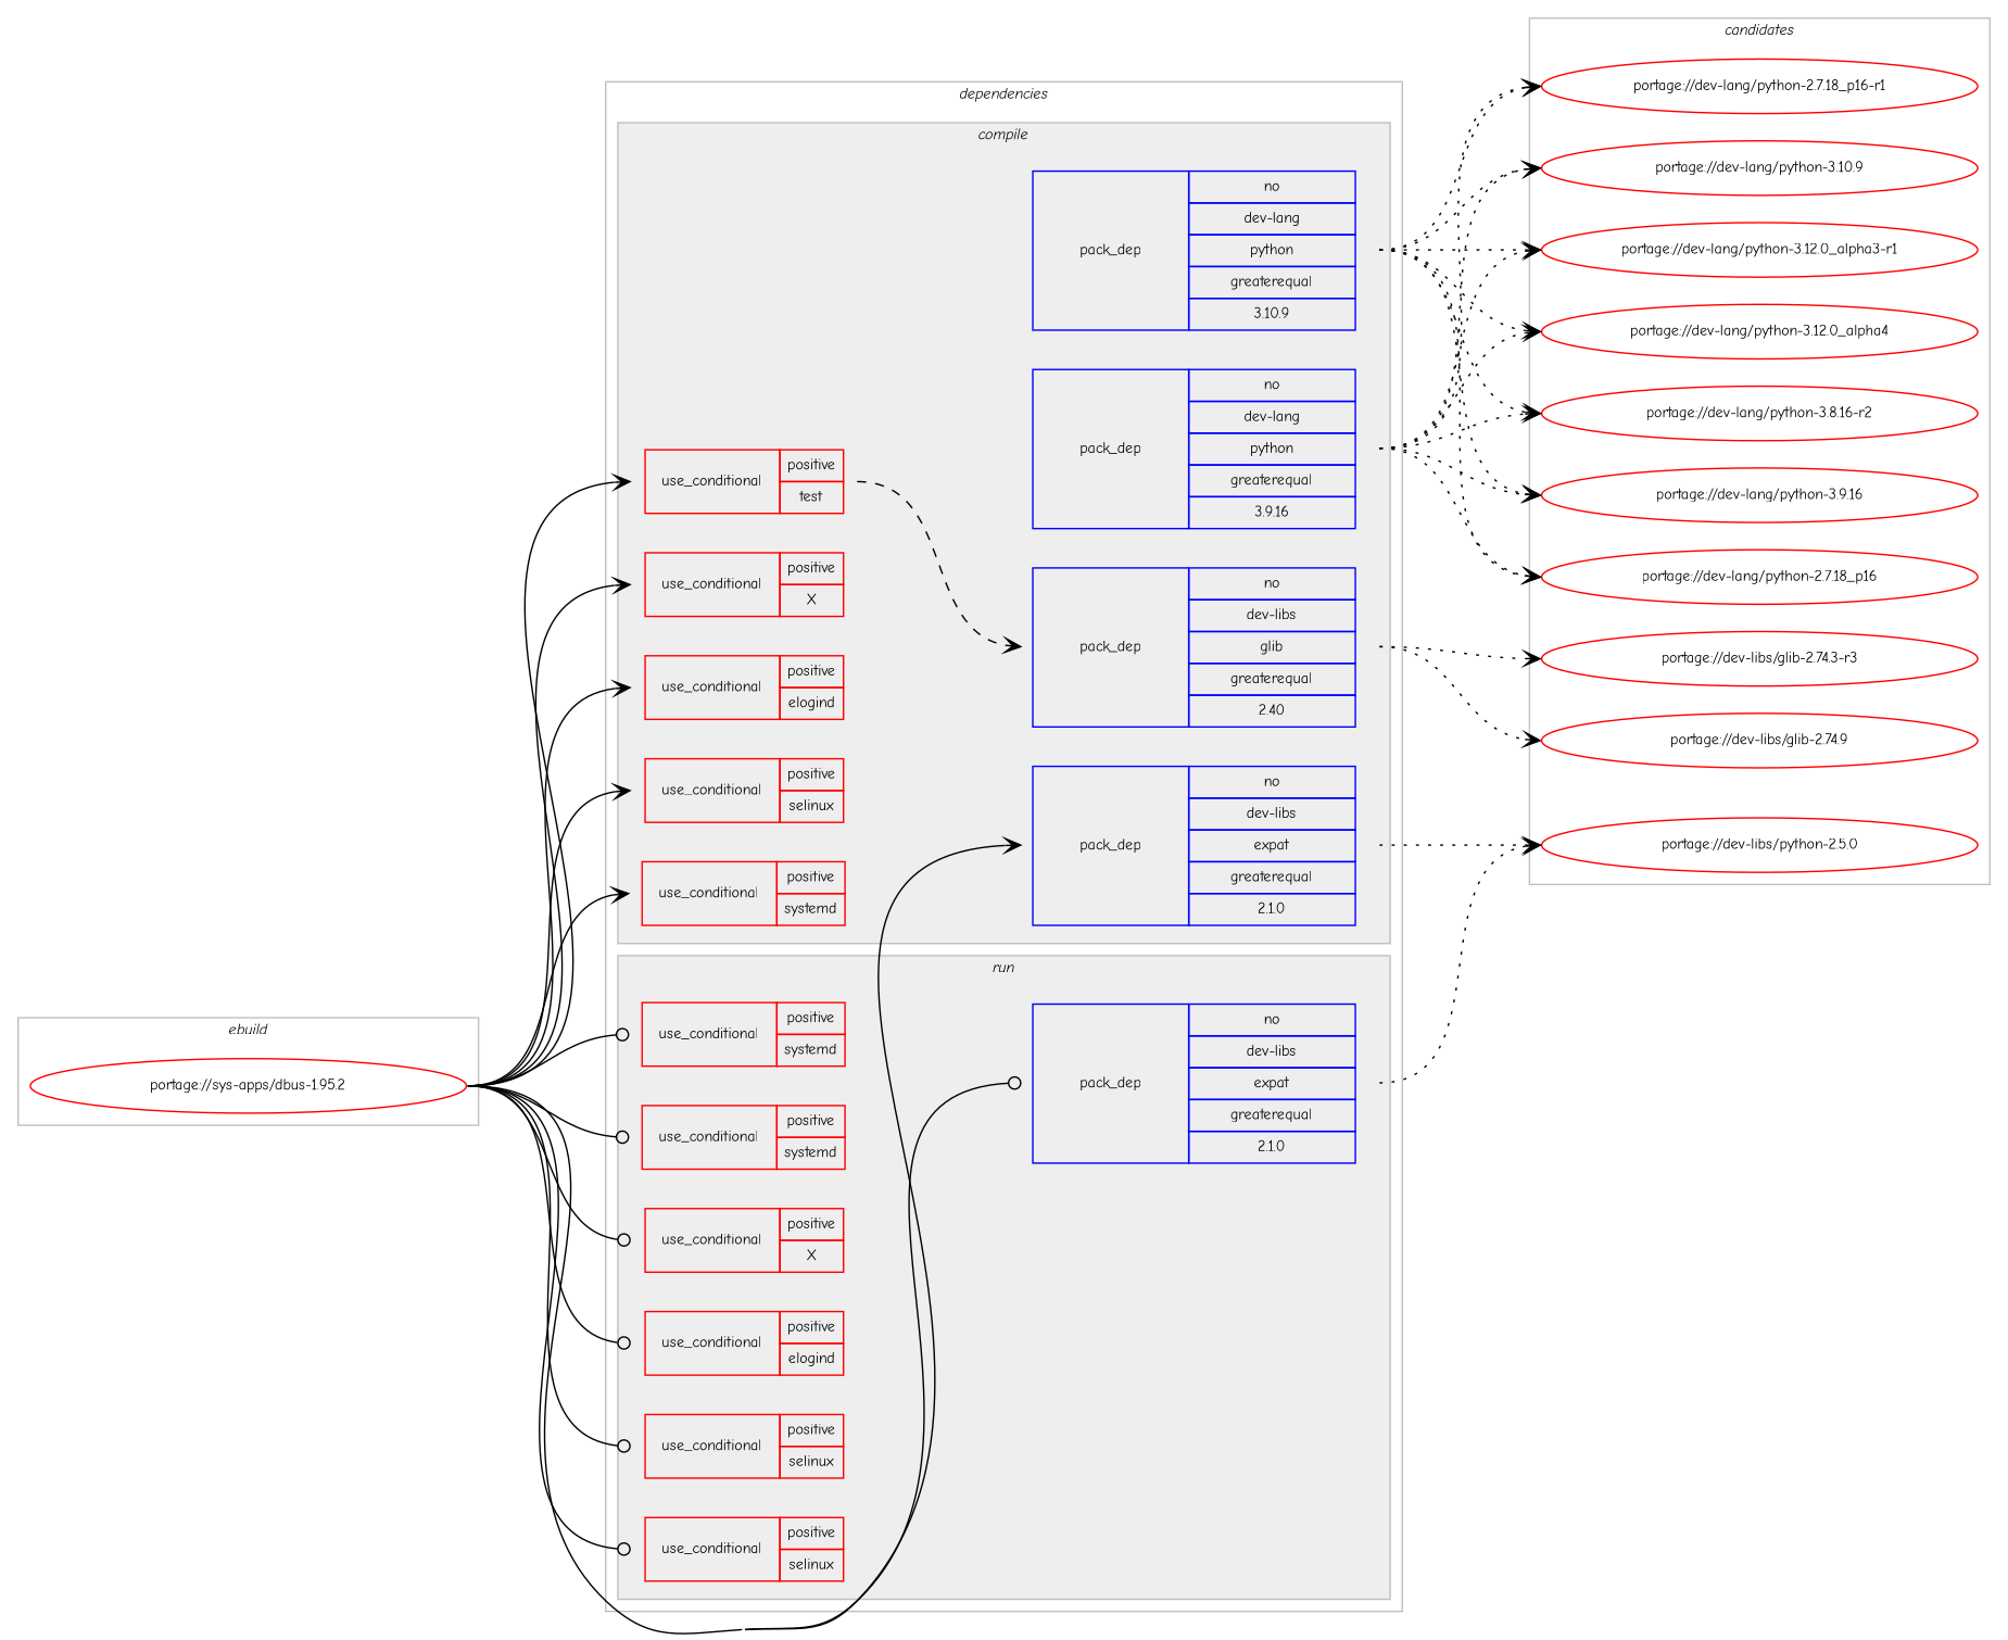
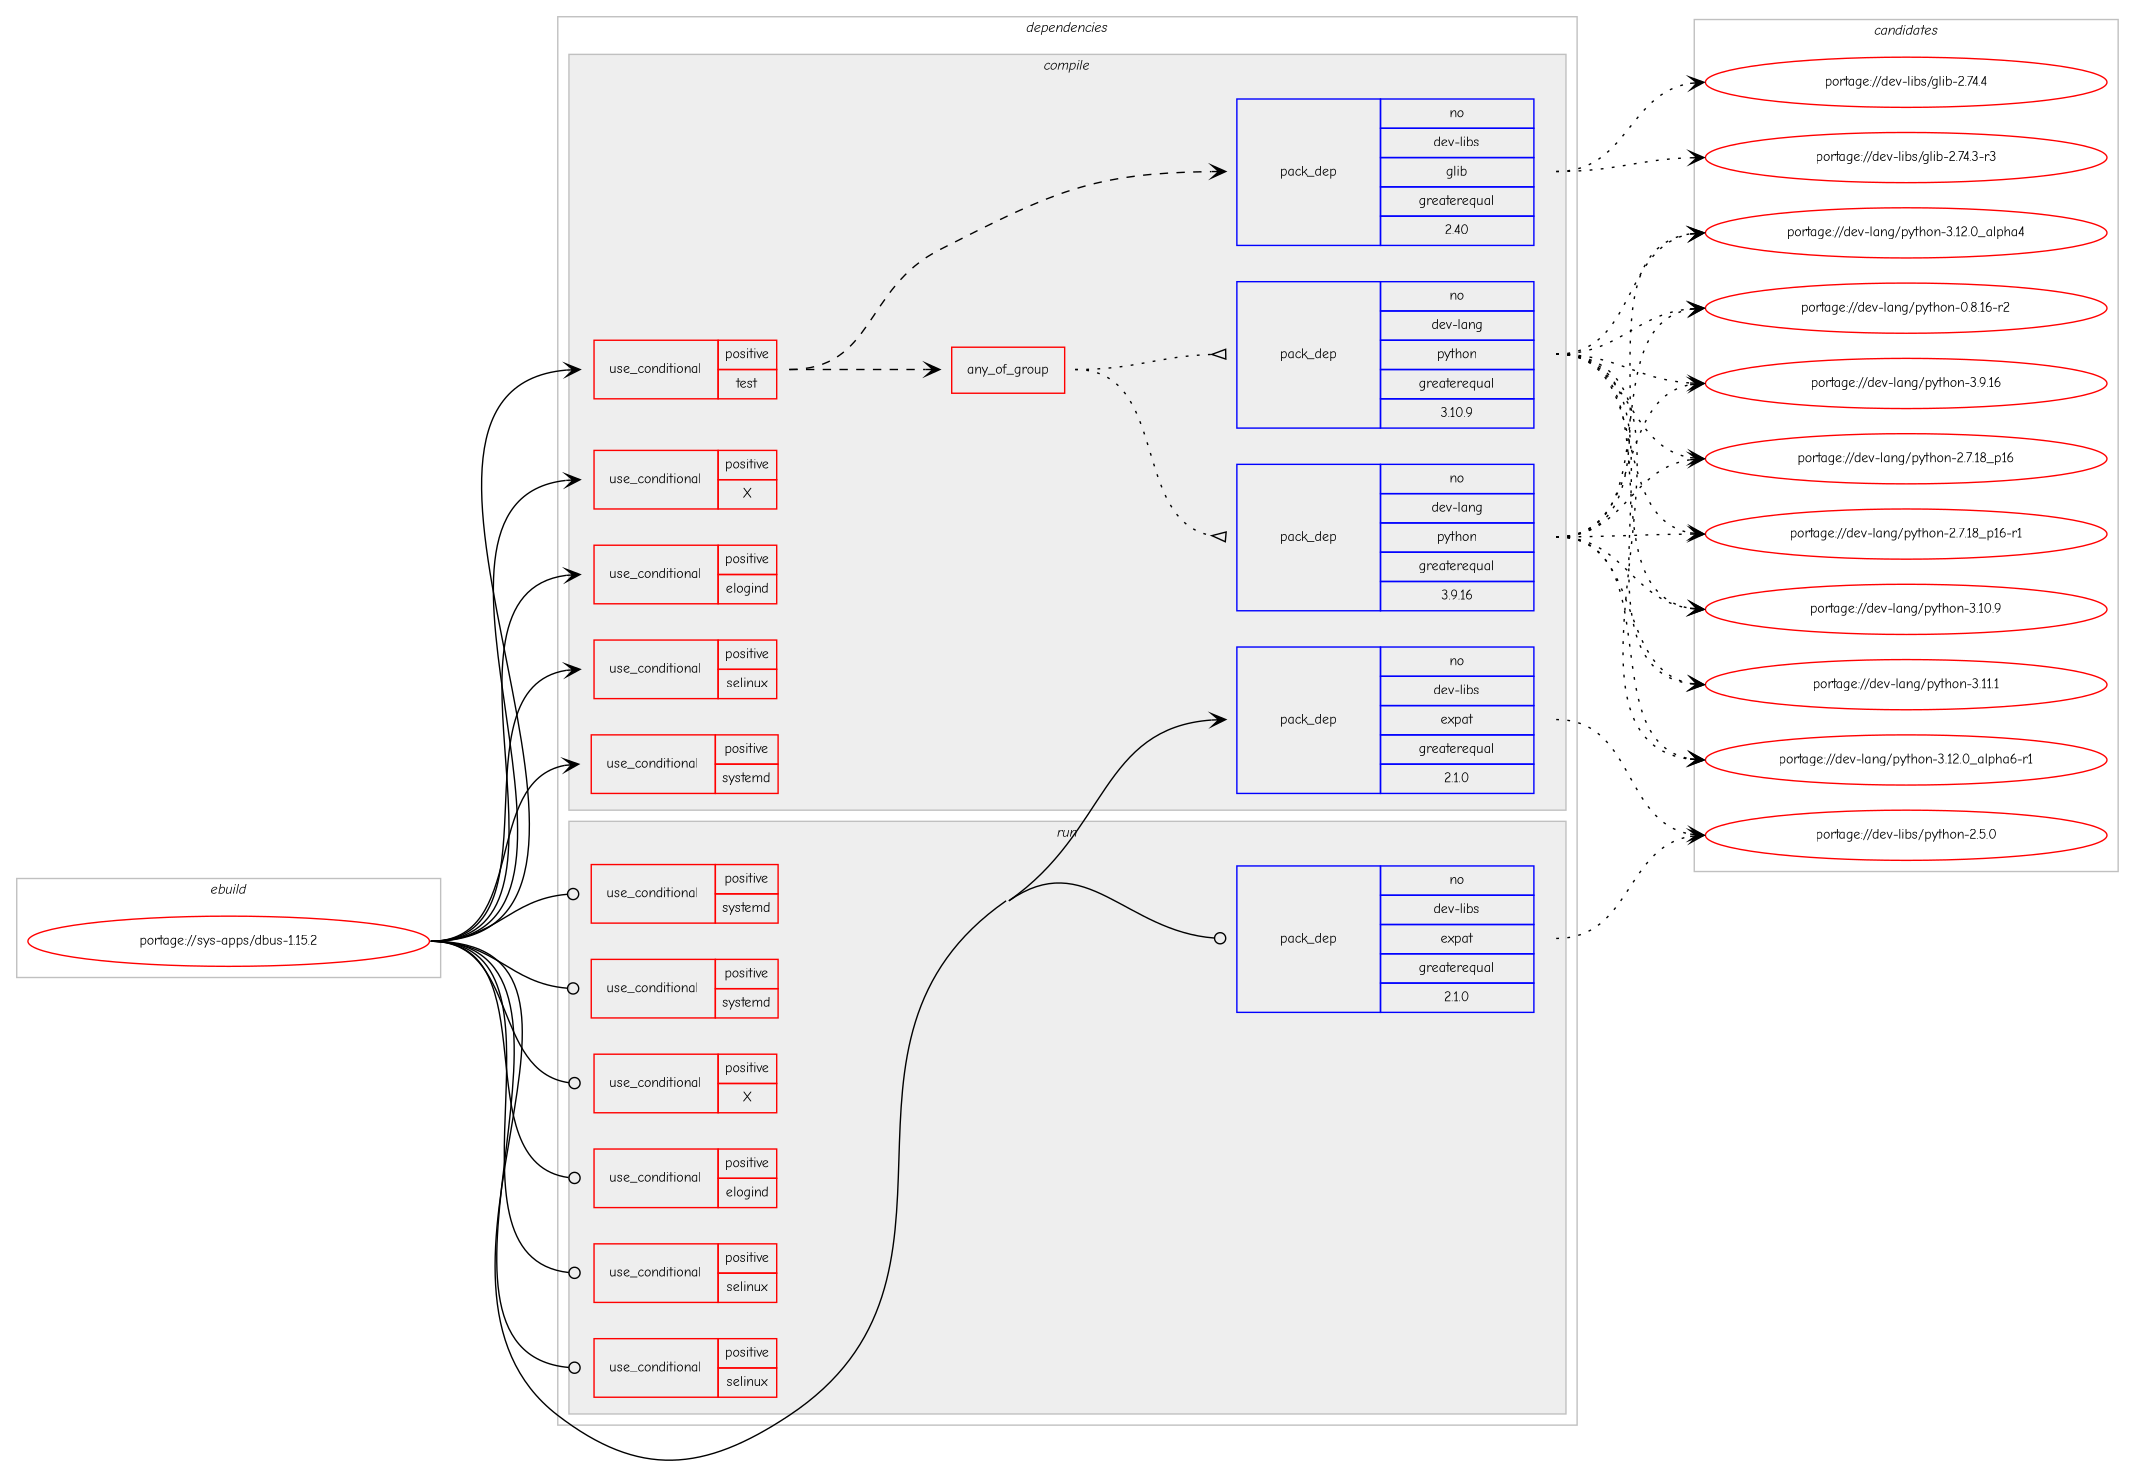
  digraph {
    compound=true
    concentrate=true
    fontname="Comic Neue"
    fontsize=10
    newrank=true
    rankdir=LR
    ranksep=1.5
    node [color=red fontname="Comic Neue" fontsize=10 shape=none]
    edge [arrowhead=vee fontname="Comic Neue" headport=w style=dotted tailport=e weight=100]
-   n1 [label="portage://sys-apps/dbus-1.95.2" width=4 shape=""]
+   n1 [label="portage://sys-apps/dbus-1.15.2" width=4 shape=""]
    n2 [label=<<TABLE BORDER="0" CELLBORDER="1" CELLSPACING="0" CELLPADDING="4"><TR><TD ROWSPAN="3" CELLPADDING="10">use_conditional</TD></TR><TR><TD>positive</TD></TR><TR><TD>X</TD></TR></TABLE>>]
    n3 [label=<<TABLE BORDER="0" CELLBORDER="1" CELLSPACING="0" CELLPADDING="4"><TR><TD ROWSPAN="3" CELLPADDING="10">use_conditional</TD></TR><TR><TD>positive</TD></TR><TR><TD>elogind</TD></TR></TABLE>>]
    n4 [label=<<TABLE BORDER="0" CELLBORDER="1" CELLSPACING="0" CELLPADDING="4"><TR><TD ROWSPAN="3" CELLPADDING="10">use_conditional</TD></TR><TR><TD>positive</TD></TR><TR><TD>selinux</TD></TR></TABLE>>]
    n5 [label=<<TABLE BORDER="0" CELLBORDER="1" CELLSPACING="0" CELLPADDING="4"><TR><TD ROWSPAN="3" CELLPADDING="10">use_conditional</TD></TR><TR><TD>positive</TD></TR><TR><TD>systemd</TD></TR></TABLE>>]
    n6 [color=blue label=<<TABLE BORDER="0" CELLBORDER="1" CELLSPACING="0" CELLPADDING="4" WIDTH="220"><TR><TD ROWSPAN="6" CELLPADDING="30">pack_dep</TD></TR><TR><TD WIDTH="110">no</TD></TR><TR><TD>dev-lang</TD></TR><TR><TD>python</TD></TR><TR><TD>greaterequal</TD></TR><TR><TD>3.10.9</TD></TR></TABLE>>]
    n7 [color=blue label=<<TABLE BORDER="0" CELLBORDER="1" CELLSPACING="0" CELLPADDING="4" WIDTH="220"><TR><TD ROWSPAN="6" CELLPADDING="30">pack_dep</TD></TR><TR><TD WIDTH="110">no</TD></TR><TR><TD>dev-lang</TD></TR><TR><TD>python</TD></TR><TR><TD>greaterequal</TD></TR><TR><TD>3.9.16</TD></TR></TABLE>>]
+   n8 [label=<<TABLE BORDER="0" CELLBORDER="1" CELLSPACING="0" CELLPADDING="4"><TR><TD CELLPADDING="10">any_of_group</TD></TR></TABLE>>]
    n9 [color=blue label=<<TABLE BORDER="0" CELLBORDER="1" CELLSPACING="0" CELLPADDING="4" WIDTH="220"><TR><TD ROWSPAN="6" CELLPADDING="30">pack_dep</TD></TR><TR><TD WIDTH="110">no</TD></TR><TR><TD>dev-libs</TD></TR><TR><TD>glib</TD></TR><TR><TD>greaterequal</TD></TR><TR><TD>2.40</TD></TR></TABLE>>]
    n10 [label=<<TABLE BORDER="0" CELLBORDER="1" CELLSPACING="0" CELLPADDING="4"><TR><TD ROWSPAN="3" CELLPADDING="10">use_conditional</TD></TR><TR><TD>positive</TD></TR><TR><TD>test</TD></TR></TABLE>>]
    n11 [color=blue label=<<TABLE BORDER="0" CELLBORDER="1" CELLSPACING="0" CELLPADDING="4" WIDTH="220"><TR><TD ROWSPAN="6" CELLPADDING="30">pack_dep</TD></TR><TR><TD WIDTH="110">no</TD></TR><TR><TD>dev-libs</TD></TR><TR><TD>expat</TD></TR><TR><TD>greaterequal</TD></TR><TR><TD>2.1.0</TD></TR></TABLE>>]
    n12 [label=<<TABLE BORDER="0" CELLBORDER="1" CELLSPACING="0" CELLPADDING="4"><TR><TD ROWSPAN="3" CELLPADDING="10">use_conditional</TD></TR><TR><TD>positive</TD></TR><TR><TD>X</TD></TR></TABLE>>]
    n13 [label=<<TABLE BORDER="0" CELLBORDER="1" CELLSPACING="0" CELLPADDING="4"><TR><TD ROWSPAN="3" CELLPADDING="10">use_conditional</TD></TR><TR><TD>positive</TD></TR><TR><TD>elogind</TD></TR></TABLE>>]
    n14 [label=<<TABLE BORDER="0" CELLBORDER="1" CELLSPACING="0" CELLPADDING="4"><TR><TD ROWSPAN="3" CELLPADDING="10">use_conditional</TD></TR><TR><TD>positive</TD></TR><TR><TD>selinux</TD></TR></TABLE>>]
    n15 [label=<<TABLE BORDER="0" CELLBORDER="1" CELLSPACING="0" CELLPADDING="4"><TR><TD ROWSPAN="3" CELLPADDING="10">use_conditional</TD></TR><TR><TD>positive</TD></TR><TR><TD>selinux</TD></TR></TABLE>>]
    n16 [label=<<TABLE BORDER="0" CELLBORDER="1" CELLSPACING="0" CELLPADDING="4"><TR><TD ROWSPAN="3" CELLPADDING="10">use_conditional</TD></TR><TR><TD>positive</TD></TR><TR><TD>systemd</TD></TR></TABLE>>]
    n17 [label=<<TABLE BORDER="0" CELLBORDER="1" CELLSPACING="0" CELLPADDING="4"><TR><TD ROWSPAN="3" CELLPADDING="10">use_conditional</TD></TR><TR><TD>positive</TD></TR><TR><TD>systemd</TD></TR></TABLE>>]
    n18 [color=blue label=<<TABLE BORDER="0" CELLBORDER="1" CELLSPACING="0" CELLPADDING="4" WIDTH="220"><TR><TD ROWSPAN="6" CELLPADDING="30">pack_dep</TD></TR><TR><TD WIDTH="110">no</TD></TR><TR><TD>dev-libs</TD></TR><TR><TD>expat</TD></TR><TR><TD>greaterequal</TD></TR><TR><TD>2.1.0</TD></TR></TABLE>>]
    n19 [label="portage://dev-lang/python-2.7.18_p16" width=4 shape=""]
    n20 [label="portage://dev-lang/python-2.7.18_p16-r1" width=4 shape=""]
    n21 [label="portage://dev-lang/python-3.10.9" width=4 shape=""]
-   n23 [label="portage://dev-lang/python-3.12.0_alpha3-r1" width=4 shape=""]
+   n22 [label="portage://dev-lang/python-3.11.1" width=4 shape=""]
+   n23 [label="portage://dev-lang/python-3.12.0_alpha6-r1" width=4 shape=""]
    n24 [label="portage://dev-lang/python-3.12.0_alpha4" width=4 shape=""]
-   n25 [label="portage://dev-lang/python-3.8.16-r2" width=4 shape=""]
+   n25 [label="portage://dev-lang/python-0.8.16-r2" width=4 shape=""]
    n26 [label="portage://dev-lang/python-3.9.16" width=4 shape=""]
    n27 [label="portage://dev-libs/glib-2.74.3-r3" width=4 shape=""]
-   n28 [label="portage://dev-libs/glib-2.74.9" width=4 shape=""]
+   n28 [label="portage://dev-libs/glib-2.74.4" width=4 shape=""]
    n29 [label="portage://dev-libs/python-2.5.0" width=4 shape=""]
    subgraph cluster_1 {
      color=gray
      label=<<i>ebuild</i>>
      n1
    }
    subgraph cluster_2 {
      color=gray
      label=<<i>dependencies</i>>
      subgraph cluster_3 {
        color=gray
        fillcolor="#eeeeee"
        label=<<i>compile</i>>
        style=filled
        subgraph sub_4 {
          color=gray
          fillcolor="#eeeeee"
          label=<<i>compile</i>>
          style=filled
          n2
        }
        subgraph sub_5 {
          color=gray
          fillcolor="#eeeeee"
          label=<<i>compile</i>>
          style=filled
          n3
        }
        subgraph sub_6 {
          color=gray
          fillcolor="#eeeeee"
          label=<<i>compile</i>>
          style=filled
          n4
        }
        subgraph sub_7 {
          color=gray
          fillcolor="#eeeeee"
          label=<<i>compile</i>>
          style=filled
          n5
        }
        subgraph sub_8 {
          color=gray
          fillcolor="#eeeeee"
          label=<<i>compile</i>>
          style=filled
          n10
          subgraph sub_9 {
            color=gray
            fillcolor="#eeeeee"
            label=<<i>compile</i>>
            style=filled
+           n8
            subgraph sub_10 {
              color=gray
              fillcolor="#eeeeee"
              label=<<i>compile</i>>
              style=filled
              n6
            }
            subgraph sub_11 {
              color=gray
              fillcolor="#eeeeee"
              label=<<i>compile</i>>
              style=filled
              n7
            }
          }
          subgraph sub_12 {
            color=gray
            fillcolor="#eeeeee"
            label=<<i>compile</i>>
            style=filled
            n9
          }
        }
        subgraph sub_13 {
          color=gray
          fillcolor="#eeeeee"
          label=<<i>compile</i>>
          style=filled
          n11
        }
      }
      subgraph cluster_14 {
        color=gray
        fillcolor="#eeeeee"
        label=<<i>compile and run</i>>
        style=filled
      }
      subgraph cluster_15 {
        color=gray
        fillcolor="#eeeeee"
        label=<<i>run</i>>
        style=filled
        subgraph sub_16 {
          color=gray
          fillcolor="#eeeeee"
          label=<<i>run</i>>
          style=filled
          n12
        }
        subgraph sub_17 {
          color=gray
          fillcolor="#eeeeee"
          label=<<i>run</i>>
          style=filled
          n13
        }
        subgraph sub_18 {
          color=gray
          fillcolor="#eeeeee"
          label=<<i>run</i>>
          style=filled
          n14
        }
        subgraph sub_19 {
          color=gray
          fillcolor="#eeeeee"
          label=<<i>run</i>>
          style=filled
          n15
        }
        subgraph sub_20 {
          color=gray
          fillcolor="#eeeeee"
          label=<<i>run</i>>
          style=filled
          n16
        }
        subgraph sub_21 {
          color=gray
          fillcolor="#eeeeee"
          label=<<i>run</i>>
          style=filled
          n17
        }
        subgraph sub_22 {
          color=gray
          fillcolor="#eeeeee"
          label=<<i>run</i>>
          style=filled
          n18
        }
      }
    }
    subgraph cluster_23 {
      color=gray
      label=<<i>candidates</i>>
      rank=same
      subgraph sub_24 {
        color=black
        label=<<i>candidates</i>>
        nodesep=1
        rank=same
        n19
        n20
        n21
+       n22
        n23
        n24
        n25
        n26
      }
      subgraph sub_25 {
        color=black
        label=<<i>candidates</i>>
        nodesep=1
        rank=same
        n19
        n20
        n21
+       n22
        n23
        n24
        n25
        n26
      }
      subgraph sub_26 {
        color=black
        label=<<i>candidates</i>>
        nodesep=1
        rank=same
        n27
        n28
      }
      subgraph sub_27 {
        color=black
        label=<<i>candidates</i>>
        nodesep=1
        rank=same
        n29
      }
      subgraph sub_28 {
        color=black
        label=<<i>candidates</i>>
        nodesep=1
        rank=same
        n29
      }
    }
    n1 -> n2 [style=solid weight=20]
    n1 -> n3 [style=solid weight=20]
    n1 -> n4 [style=solid weight=20]
    n1 -> n5 [style=solid weight=20]
    n1 -> n10 [style=solid weight=20]
    n1 -> n11 [style=solid weight=20]
    n1 -> n12 [arrowhead=odot style=solid weight=20]
    n1 -> n13 [arrowhead=odot style=solid weight=20]
    n1 -> n14 [arrowhead=odot style=solid weight=20]
    n1 -> n15 [arrowhead=odot style=solid weight=20]
    n1 -> n16 [arrowhead=odot style=solid weight=20]
    n1 -> n17 [arrowhead=odot style=solid weight=20]
    n1 -> n18 [arrowhead=odot style=solid weight=20]
    n6 -> n19
    n6 -> n20
    n6 -> n21
+   n6 -> n22
    n6 -> n23
    n6 -> n24
    n6 -> n25
    n6 -> n26
    n7 -> n19
    n7 -> n20
    n7 -> n21
+   n7 -> n22
    n7 -> n23
    n7 -> n24
    n7 -> n25
    n7 -> n26
+   n8 -> n6 [arrowhead=oinv weight=20]
+   n8 -> n7 [arrowhead=oinv weight=20]
    n9 -> n27
    n9 -> n28
+   n10 -> n8 [style=dashed weight=20]
    n10 -> n9 [style=dashed weight=20]
    n11 -> n29
    n18 -> n29
  }
